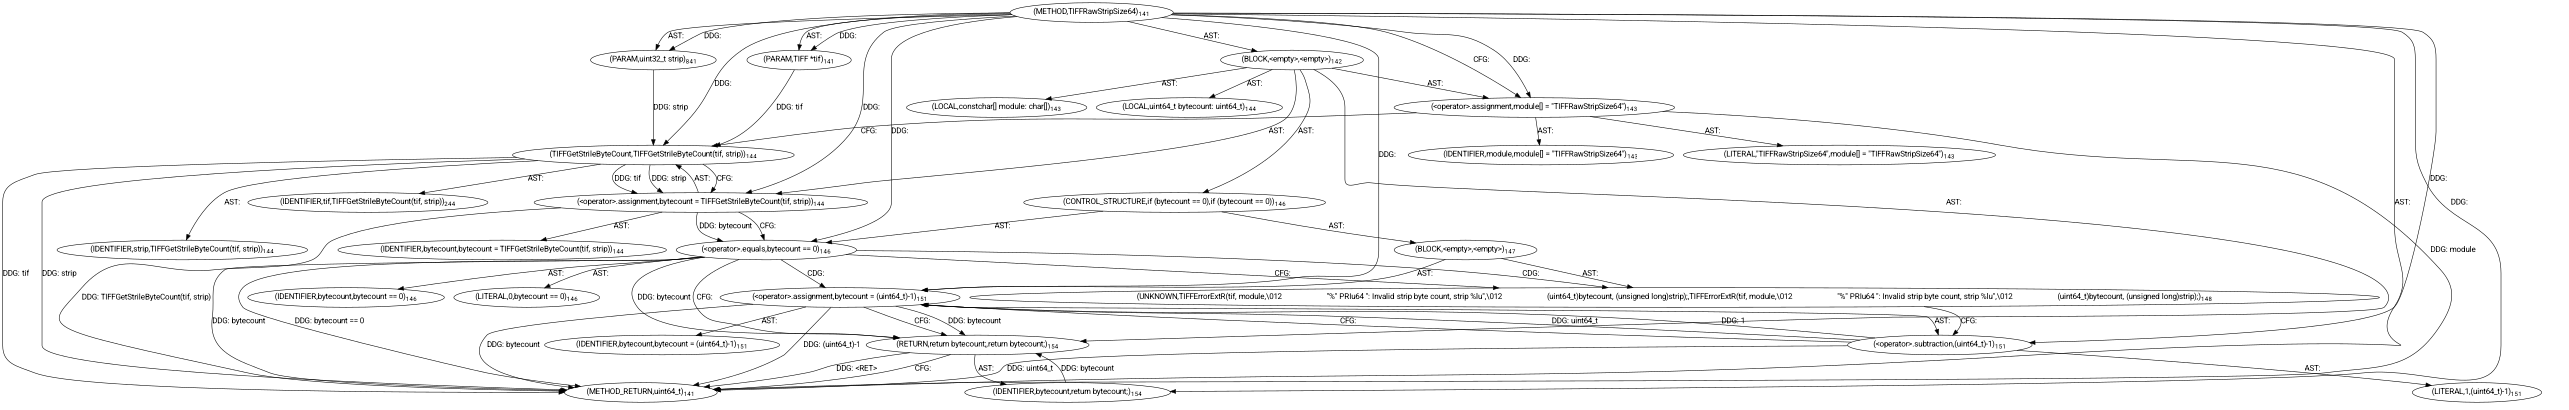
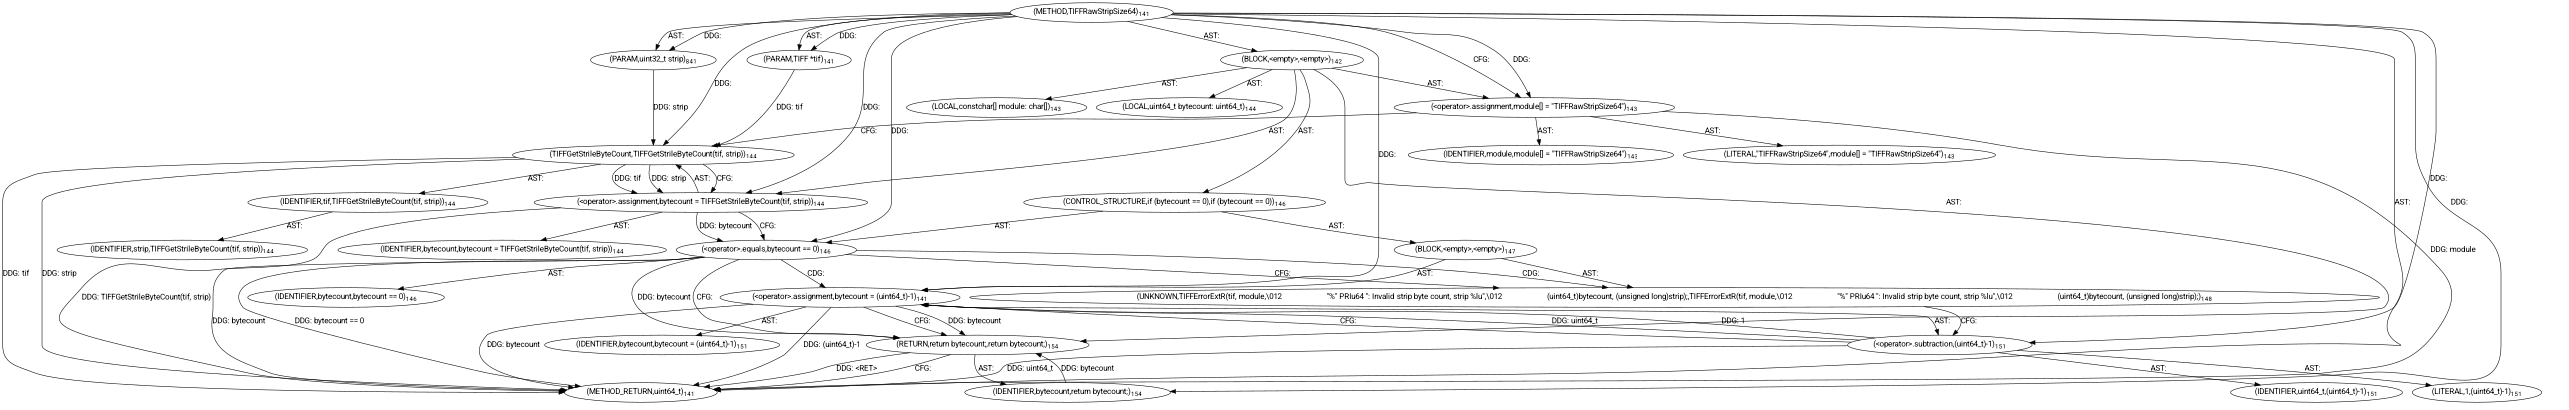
  digraph {
    fontname=Roboto
    node [fontname=Roboto]
    edge [fontname=Roboto]
    n1 [label=<(METHOD,TIFFRawStripSize64)<SUB>141</SUB>>]
    n2 [label=<(PARAM,TIFF *tif)<SUB>141</SUB>>]
    n3 [label=<(PARAM,uint32_t strip)<SUB>841</SUB>>]
    n4 [label=<(BLOCK,&lt;empty&gt;,&lt;empty&gt;)<SUB>142</SUB>>]
    n5 [label=<(&lt;operator&gt;.assignment,module[] = &quot;TIFFRawStripSize64&quot;)<SUB>143</SUB>>]
    n6 [label=<(&lt;operator&gt;.assignment,bytecount = TIFFGetStrileByteCount(tif, strip))<SUB>144</SUB>>]
    n7 [label=<(TIFFGetStrileByteCount,TIFFGetStrileByteCount(tif, strip))<SUB>144</SUB>>]
    n8 [label=<(&lt;operator&gt;.equals,bytecount == 0)<SUB>146</SUB>>]
-   n9 [label=<(&lt;operator&gt;.assignment,bytecount = (uint64_t)-1)<SUB>151</SUB>>]
+   n9 [label=<(&lt;operator&gt;.assignment,bytecount = (uint64_t)-1)<SUB>141</SUB>>]
    n10 [label=<(&lt;operator&gt;.subtraction,(uint64_t)-1)<SUB>151</SUB>>]
    n11 [label=<(IDENTIFIER,bytecount,return bytecount;)<SUB>154</SUB>>]
    n12 [label=<(METHOD_RETURN,uint64_t)<SUB>141</SUB>>]
    n13 [label=<(LOCAL,constchar[] module: char[])<SUB>143</SUB>>]
    n14 [label=<(LOCAL,uint64_t bytecount: uint64_t)<SUB>144</SUB>>]
    n15 [label=<(CONTROL_STRUCTURE,if (bytecount == 0),if (bytecount == 0))<SUB>146</SUB>>]
    n16 [label=<(RETURN,return bytecount;,return bytecount;)<SUB>154</SUB>>]
    n17 [label=<(IDENTIFIER,module,module[] = &quot;TIFFRawStripSize64&quot;)<SUB>143</SUB>>]
    n18 [label=<(LITERAL,&quot;TIFFRawStripSize64&quot;,module[] = &quot;TIFFRawStripSize64&quot;)<SUB>143</SUB>>]
    n19 [label=<(IDENTIFIER,bytecount,bytecount = TIFFGetStrileByteCount(tif, strip))<SUB>144</SUB>>]
-   n20 [label=<(IDENTIFIER,tif,TIFFGetStrileByteCount(tif, strip))<SUB>244</SUB>>]
+   n20 [label=<(IDENTIFIER,tif,TIFFGetStrileByteCount(tif, strip))<SUB>144</SUB>>]
    n21 [label=<(IDENTIFIER,strip,TIFFGetStrileByteCount(tif, strip))<SUB>144</SUB>>]
    n22 [label=<(IDENTIFIER,bytecount,bytecount == 0)<SUB>146</SUB>>]
-   n23 [label=<(LITERAL,0,bytecount == 0)<SUB>146</SUB>>]
    n24 [label=<(UNKNOWN,TIFFErrorExtR(tif, module,\012                      &quot;%&quot; PRIu64 &quot;: Invalid strip byte count, strip %lu&quot;,\012                      (uint64_t)bytecount, (unsigned long)strip);,TIFFErrorExtR(tif, module,\012                      &quot;%&quot; PRIu64 &quot;: Invalid strip byte count, strip %lu&quot;,\012                      (uint64_t)bytecount, (unsigned long)strip);)<SUB>148</SUB>>]
    n25 [label=<(IDENTIFIER,bytecount,bytecount = (uint64_t)-1)<SUB>151</SUB>>]
+   n26 [label=<(IDENTIFIER,uint64_t,(uint64_t)-1)<SUB>151</SUB>>]
    n27 [label=<(LITERAL,1,(uint64_t)-1)<SUB>151</SUB>>]
    n28 [label=<(BLOCK,&lt;empty&gt;,&lt;empty&gt;)<SUB>147</SUB>>]
    n1 -> n2 [label="AST: "]
    n1 -> n2 [label="DDG: "]
    n1 -> n3 [label="AST: "]
    n1 -> n3 [label="DDG: "]
    n1 -> n4 [label="AST: "]
    n1 -> n5 [label="CFG: "]
    n1 -> n5 [label="DDG: "]
    n1 -> n6 [label="DDG: "]
    n1 -> n7 [label="DDG: "]
    n1 -> n8 [label="DDG: "]
    n1 -> n9 [label="DDG: "]
    n1 -> n10 [label="DDG: "]
    n1 -> n11 [label="DDG: "]
    n1 -> n12 [label="AST: "]
    n2 -> n7 [label="DDG: tif"]
    n3 -> n7 [label="DDG: strip"]
    n4 -> n5 [label="AST: "]
    n4 -> n6 [label="AST: "]
    n4 -> n13 [label="AST: "]
    n4 -> n14 [label="AST: "]
    n4 -> n15 [label="AST: "]
    n4 -> n16 [label="AST: "]
    n5 -> n7 [label="CFG: "]
    n5 -> n12 [label="DDG: module"]
    n5 -> n17 [label="AST: "]
    n5 -> n18 [label="AST: "]
    n6 -> n7 [label="AST: "]
    n6 -> n8 [label="CFG: "]
    n6 -> n8 [label="DDG: bytecount"]
    n6 -> n12 [label="DDG: TIFFGetStrileByteCount(tif, strip)"]
    n6 -> n19 [label="AST: "]
    n7 -> n6 [label="CFG: "]
    n7 -> n6 [label="DDG: tif"]
    n7 -> n6 [label="DDG: strip"]
    n7 -> n12 [label="DDG: tif"]
    n7 -> n12 [label="DDG: strip"]
    n7 -> n20 [label="AST: "]
-   n7 -> n21 [label="AST: "]
+   n20 -> n21 [label="AST: "]
    n8 -> n9 [label="CDG: "]
    n8 -> n12 [label="DDG: bytecount"]
    n8 -> n12 [label="DDG: bytecount == 0"]
    n8 -> n16 [label="CFG: "]
    n8 -> n16 [label="DDG: bytecount"]
    n8 -> n22 [label="AST: "]
-   n8 -> n23 [label="AST: "]
    n8 -> n24 [label="CFG: "]
    n8 -> n24 [label="CDG: "]
    n9 -> n10 [label="AST: "]
    n9 -> n12 [label="DDG: bytecount"]
    n9 -> n12 [label="DDG: (uint64_t)-1"]
    n9 -> n16 [label="CFG: "]
    n9 -> n16 [label="DDG: bytecount"]
    n9 -> n25 [label="AST: "]
    n10 -> n9 [label="CFG: "]
    n10 -> n9 [label="DDG: uint64_t"]
    n10 -> n9 [label="DDG: 1"]
    n10 -> n12 [label="DDG: uint64_t"]
+   n10 -> n26 [label="AST: "]
    n10 -> n27 [label="AST: "]
    n11 -> n16 [label="DDG: bytecount"]
    n15 -> n8 [label="AST: "]
    n15 -> n28 [label="AST: "]
    n16 -> n11 [label="AST: "]
    n16 -> n12 [label="CFG: "]
    n16 -> n12 [label="DDG: &lt;RET&gt;"]
    n24 -> n10 [label="CFG: "]
    n28 -> n9 [label="AST: "]
    n28 -> n24 [label="AST: "]
  }
